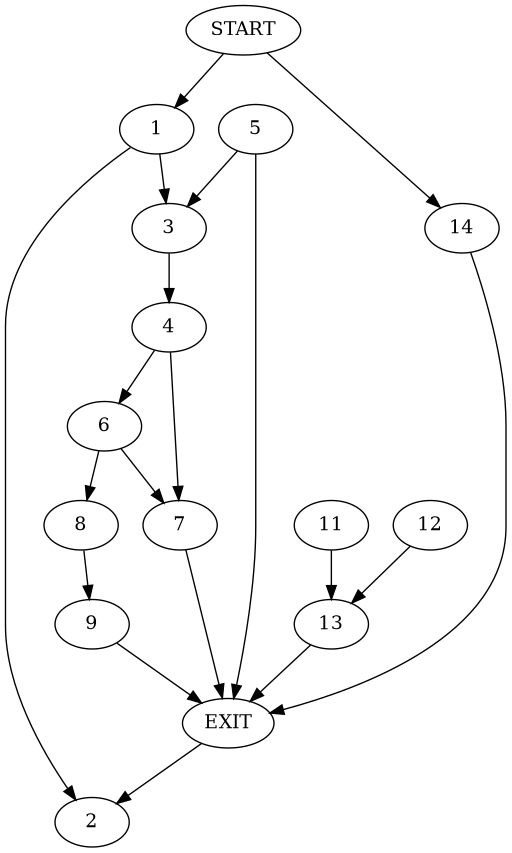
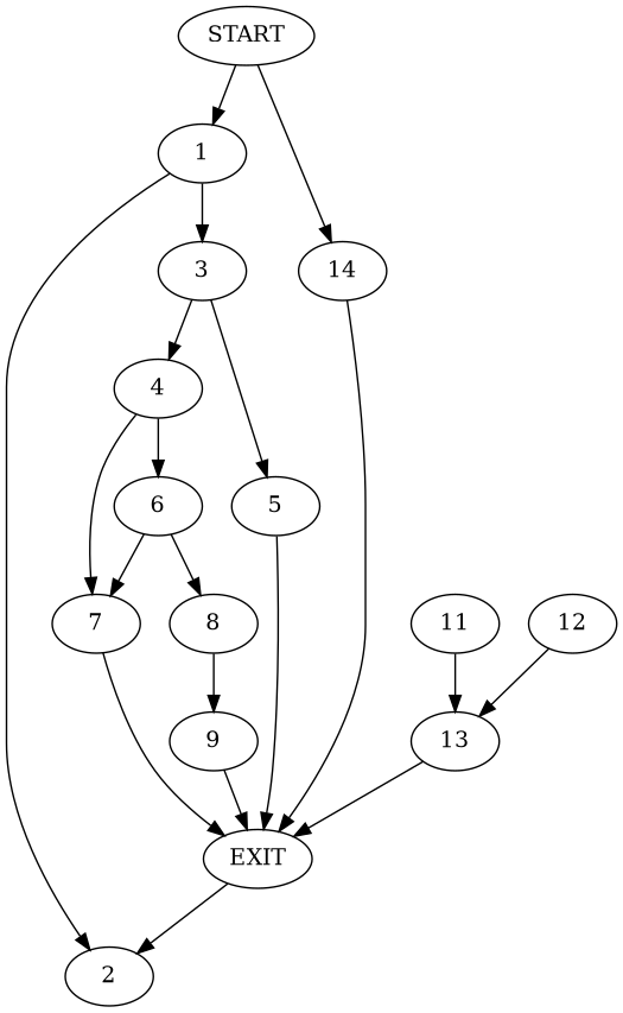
  digraph {
    n1 [label=START]
    1
    14
    2
    3
    n6 [label=EXIT]
    4
    5
    6
    7
    8
    9
    11
    13
    12
    n1 -> 1
    n1 -> 14
    1 -> 2
    1 -> 3
    14 -> n6
    3 -> 4
-   5 -> 3
+   3 -> 5
    n6 -> 2
    4 -> 6
    4 -> 7
    5 -> n6
    6 -> 7
    6 -> 8
    7 -> n6
    8 -> 9
    9 -> n6
    11 -> 13
    13 -> n6
    12 -> 13
  }
